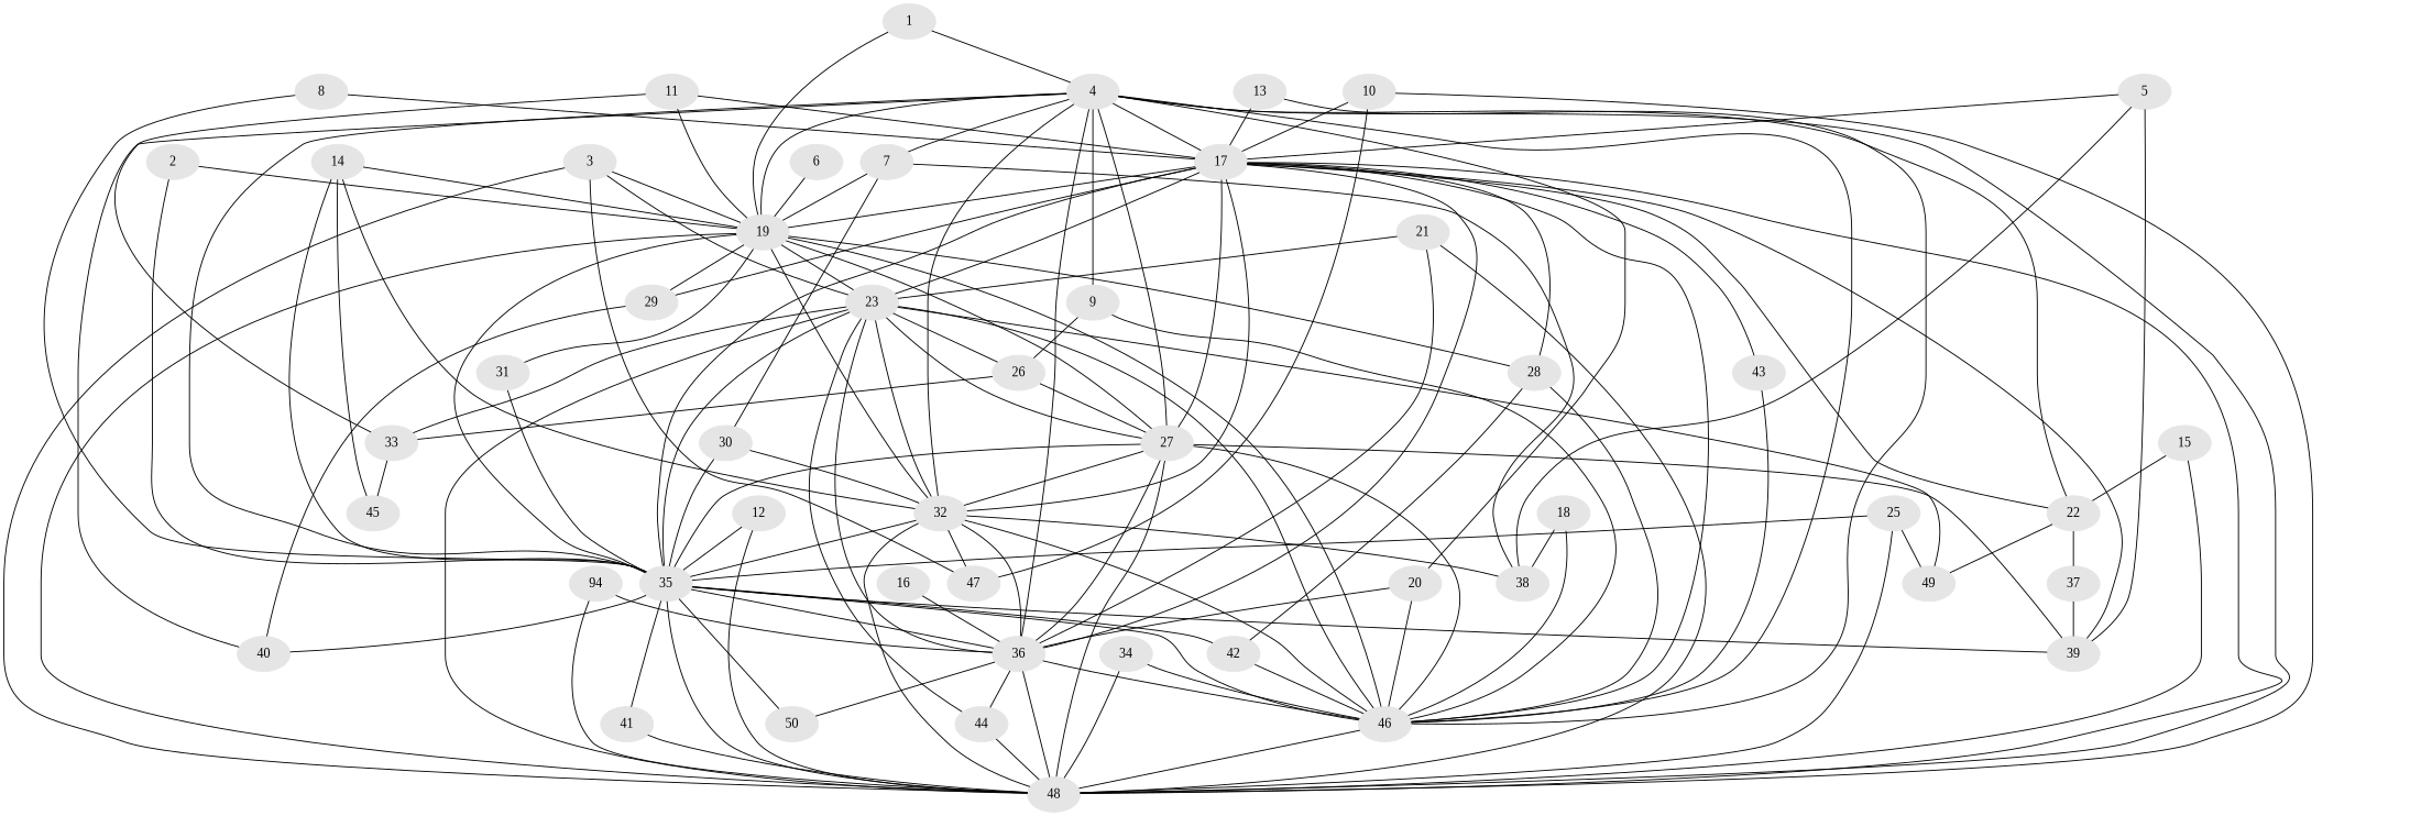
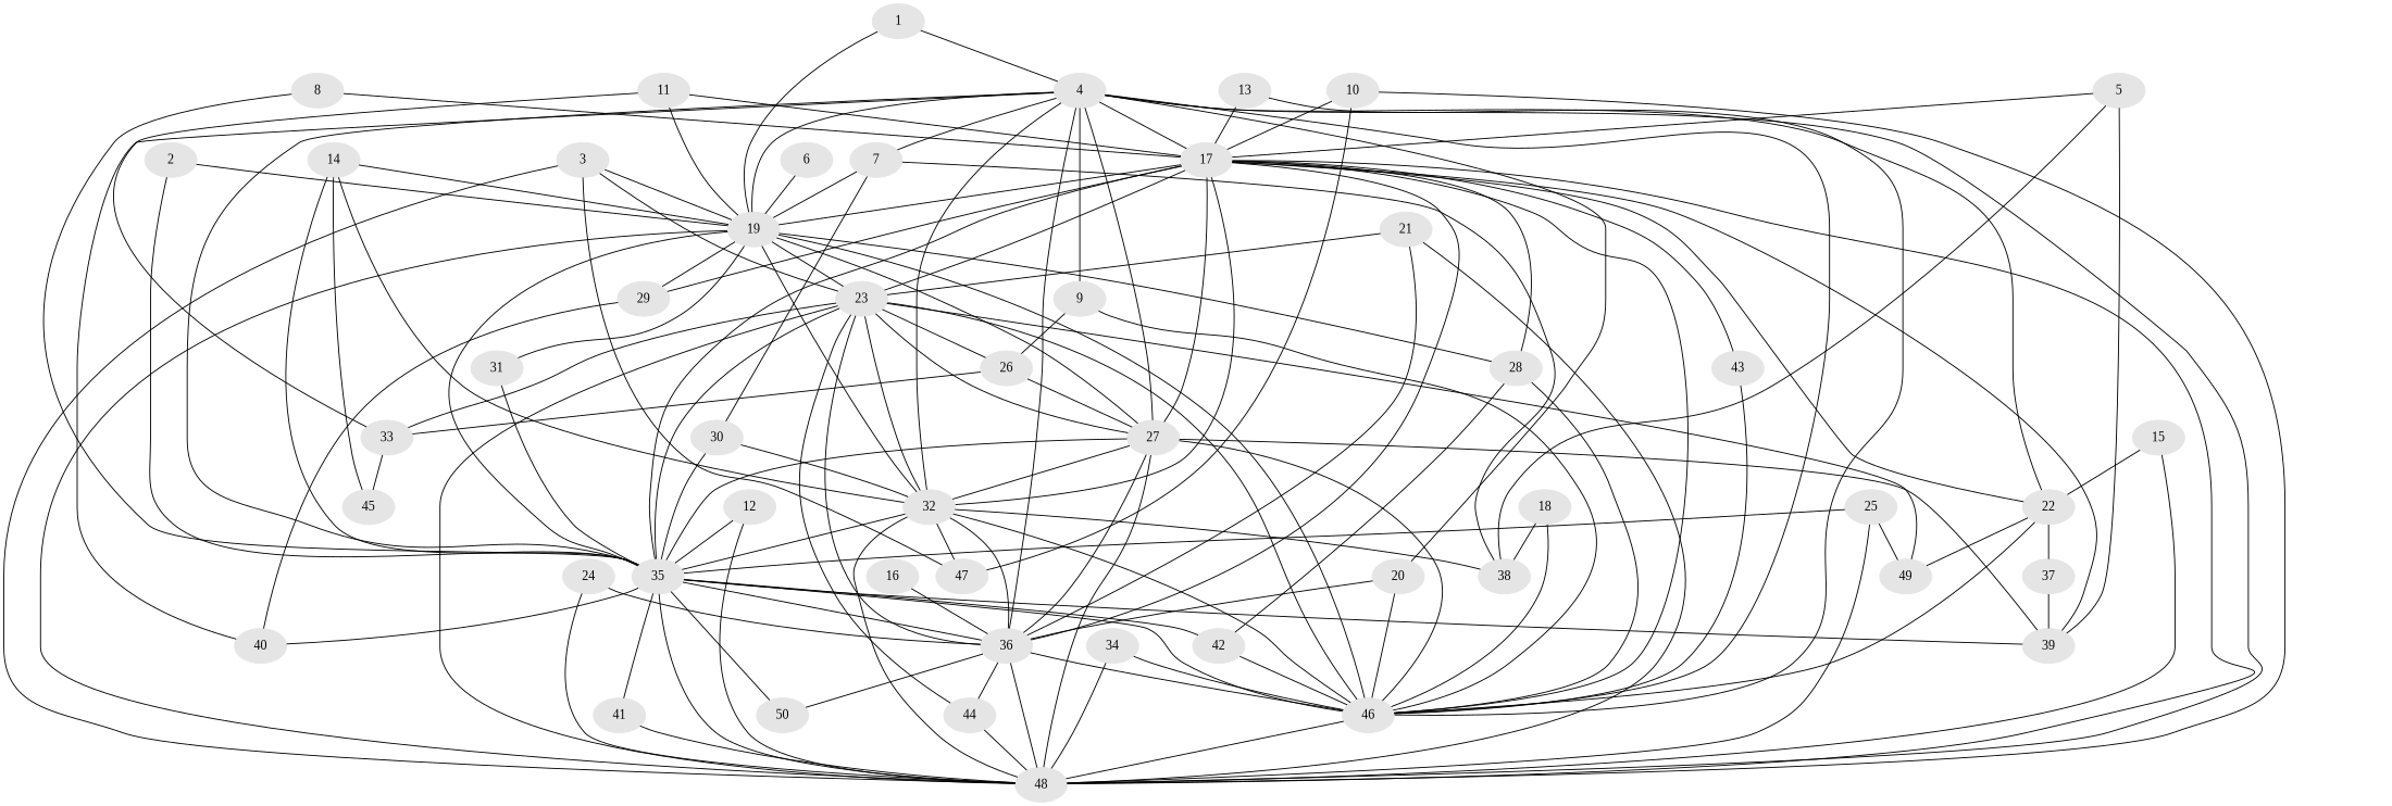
  graph {
    fontname="Liberation Serif"
    node [color=gray90 fontname="Liberation Serif" style=filled]
    edge [fontname="Liberation Serif" weight=1.0]
    1
    4
    19
    35
    48
    7
    9
    17
    20
    22
    27
    32
    36
    40
    46
    23
    28
    29
    31
    2
    39
    42
    41
    50
    3
    47
    38
    30
    26
    43
    37
    49
    33
    44
    5
    6
    8
    10
    11
    45
    12
    13
    14
    15
    16
    18
    21
-   24 [label=94]
+   24
    25
    34
    1 -- 4
    1 -- 19
    4 -- 19
    4 -- 35
    4 -- 48
    4 -- 7
    4 -- 9
    4 -- 17 [weight=2.0]
    4 -- 20
    4 -- 22
    4 -- 27
    4 -- 32
    4 -- 36
    4 -- 40
    4 -- 46
    19 -- 35
    19 -- 48
    19 -- 27
    19 -- 32 [weight=2.0]
    19 -- 46
    19 -- 23
    19 -- 28
    19 -- 29
    19 -- 31
    35 -- 48
    35 -- 36
    35 -- 40
    35 -- 46
    35 -- 39
    35 -- 42
    35 -- 41
    35 -- 50 [weight=2.0]
    7 -- 19
    7 -- 38
    7 -- 30
    9 -- 46
    9 -- 26
    17 -- 19 [weight=2.0]
    17 -- 35
    17 -- 48
    17 -- 22
    17 -- 27 [weight=3.0]
    17 -- 32
    17 -- 36
    17 -- 46
    17 -- 23 [weight=2.0]
    17 -- 28
    17 -- 29
    17 -- 39
    17 -- 43
    20 -- 36
    20 -- 46
+   22 -- 46
    22 -- 37
    22 -- 49
    27 -- 35
    27 -- 48 [weight=2.0]
    27 -- 32
    27 -- 36
    27 -- 46
    27 -- 39
    32 -- 35
    32 -- 48
    32 -- 36
    32 -- 46 [weight=2.0]
    32 -- 47
    32 -- 38
    36 -- 48
    36 -- 46 [weight=2.0]
    36 -- 50
    36 -- 44
    46 -- 48
    23 -- 35 [weight=2.0]
    23 -- 48
    23 -- 27
    23 -- 32
    23 -- 36
    23 -- 46
    23 -- 26
    23 -- 49
    23 -- 33
    23 -- 44
    28 -- 46
    28 -- 42
    29 -- 40
    31 -- 35
    2 -- 19
    2 -- 35
    42 -- 46
    41 -- 48
    3 -- 19
    3 -- 48
    3 -- 23
    3 -- 47
    30 -- 35
    30 -- 32
    26 -- 27
    26 -- 33
    43 -- 46
    37 -- 39
    33 -- 45
    44 -- 48
    5 -- 17
    5 -- 39
    5 -- 38
    6 -- 19
    8 -- 35
    8 -- 17
    10 -- 48
    10 -- 17
    10 -- 47
    11 -- 19
    11 -- 17
    11 -- 33
    12 -- 35
    12 -- 48
    13 -- 17
    13 -- 46
    14 -- 19
    14 -- 35
    14 -- 32
    14 -- 45
    15 -- 48
    15 -- 22
    16 -- 36
    18 -- 46
    18 -- 38
    21 -- 48
    21 -- 36
    21 -- 23
    24 -- 48
    24 -- 36 [weight=2.0]
    25 -- 35
    25 -- 48
    25 -- 49
    34 -- 48
    34 -- 46
  }
